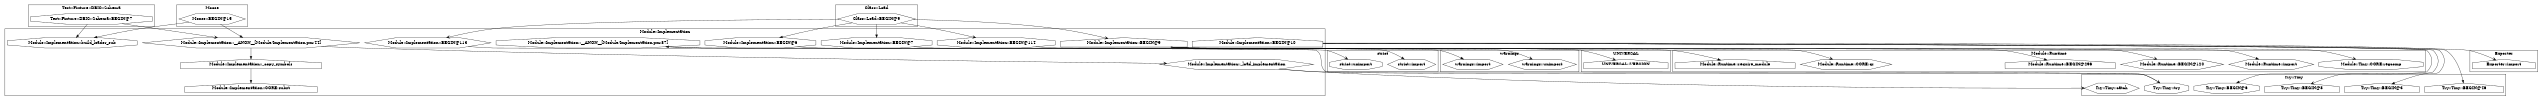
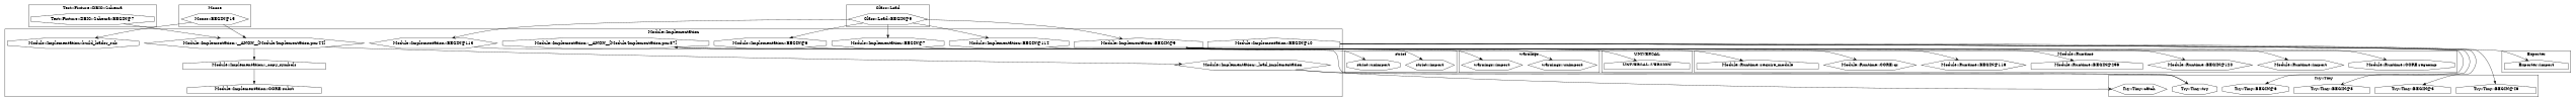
  digraph {
    node [shape=hexagon]
    edge [arrowhead=normal]
    "Test::Fixture::DBIC::Schema::BEGIN@7" [shape=octagon]
    "Moose::BEGIN@15"
    "Try::Tiny::BEGIN@6" [shape=octagon]
    "Try::Tiny::catch"
    "Try::Tiny::BEGIN@8" [shape=house]
    "Try::Tiny::BEGIN@3" [shape=house]
    "Try::Tiny::try" [shape=octagon]
    "Try::Tiny::BEGIN@46" [shape=house]
    "UNIVERSAL::VERSION" [shape=house]
    "Class::Load::BEGIN@9"
-   "Module::Runtime::CORE:regcomp" [shape=octagon label="Module::Tiny::CORE:regcomp"]
+   "Module::Runtime::CORE:regcomp" [shape=octagon]
    "Module::Runtime::import"
    "Module::Runtime::BEGIN@120"
    "Module::Runtime::require_module" [shape=house]
    "Module::Runtime::BEGIN@296" [shape=house]
+   "Module::Runtime::BEGIN@116"
    "Module::Runtime::CORE:qr"
    "Exporter::import" [shape=house]
    "warnings::unimport"
    "warnings::import"
    "Module::Implementation::build_loader_sub" [shape=octagon]
    "Module::Implementation::BEGIN@113"
    "Module::Implementation::BEGIN@7" [shape=octagon]
    "Module::Implementation::BEGIN@9" [shape=house]
    "Module::Implementation::CORE:subst" [shape=house]
    "Module::Implementation::__ANON__[Module/Implementation.pm:87]" [shape=octagon]
    "Module::Implementation::BEGIN@114" [shape=octagon]
    "Module::Implementation::BEGIN@6" [shape=octagon]
    "Module::Implementation::_load_implementation"
    "Module::Implementation::__ANON__[Module/Implementation.pm:44]"
    "Module::Implementation::BEGIN@10" [shape=house]
    "Module::Implementation::_copy_symbols" [shape=house]
    "strict::import"
    "strict::unimport" [shape=octagon]
    subgraph cluster_1 {
      label="Test::Fixture::DBIC::Schema"
      "Test::Fixture::DBIC::Schema::BEGIN@7"
    }
    subgraph cluster_2 {
      label=Moose
      "Moose::BEGIN@15"
    }
    subgraph cluster_3 {
      label="Try::Tiny"
      "Try::Tiny::BEGIN@6"
      "Try::Tiny::catch"
      "Try::Tiny::BEGIN@8"
      "Try::Tiny::BEGIN@3"
      "Try::Tiny::try"
      "Try::Tiny::BEGIN@46"
    }
    subgraph cluster_4 {
      label=UNIVERSAL
      "UNIVERSAL::VERSION"
    }
    subgraph cluster_5 {
      label="Class::Load"
      "Class::Load::BEGIN@9"
    }
    subgraph cluster_6 {
      label="Module::Runtime"
      "Module::Runtime::CORE:regcomp"
      "Module::Runtime::import"
      "Module::Runtime::BEGIN@120"
      "Module::Runtime::require_module"
      "Module::Runtime::BEGIN@296"
+     "Module::Runtime::BEGIN@116"
      "Module::Runtime::CORE:qr"
    }
    subgraph cluster_7 {
      label=Exporter
      "Exporter::import"
    }
    subgraph cluster_8 {
      label=warnings
      "warnings::unimport"
      "warnings::import"
    }
    subgraph cluster_9 {
      label="Module::Implementation"
      "Module::Implementation::build_loader_sub"
      "Module::Implementation::BEGIN@113"
      "Module::Implementation::BEGIN@7"
      "Module::Implementation::BEGIN@9"
      "Module::Implementation::CORE:subst"
      "Module::Implementation::__ANON__[Module/Implementation.pm:87]"
      "Module::Implementation::BEGIN@114"
      "Module::Implementation::BEGIN@6"
      "Module::Implementation::_load_implementation"
      "Module::Implementation::__ANON__[Module/Implementation.pm:44]"
      "Module::Implementation::BEGIN@10"
      "Module::Implementation::_copy_symbols"
    }
    subgraph cluster_10 {
      label="strict"
      "strict::import"
      "strict::unimport"
    }
-   "Test::Fixture::DBIC::Schema::BEGIN@7" -> "Module::Implementation::build_loader_sub"
    "Test::Fixture::DBIC::Schema::BEGIN@7" -> "Module::Implementation::__ANON__[Module/Implementation.pm:44]" [arrowhead=vee]
-   "Moose::BEGIN@15" -> "Module::Implementation::build_loader_sub"
+   "Moose::BEGIN@15" -> "Module::Implementation::build_loader_sub" [arrowhead=vee]
    "Moose::BEGIN@15" -> "Module::Implementation::__ANON__[Module/Implementation.pm:44]"
    "Try::Tiny::try" -> "Module::Implementation::__ANON__[Module/Implementation.pm:87]"
    "Class::Load::BEGIN@9" -> "Module::Implementation::BEGIN@113" [arrowhead=vee]
    "Class::Load::BEGIN@9" -> "Module::Implementation::BEGIN@7"
    "Class::Load::BEGIN@9" -> "Module::Implementation::BEGIN@9" [arrowhead=vee]
    "Class::Load::BEGIN@9" -> "Module::Implementation::BEGIN@114" [arrowhead=vee]
    "Class::Load::BEGIN@9" -> "Module::Implementation::BEGIN@6"
    "Module::Implementation::BEGIN@113" -> "strict::unimport" [arrowhead=vee]
    "Module::Implementation::BEGIN@7" -> "warnings::import"
    "Module::Implementation::BEGIN@9" -> "UNIVERSAL::VERSION" [arrowhead=vee]
    "Module::Implementation::BEGIN@9" -> "Module::Runtime::CORE:regcomp" [arrowhead=vee]
    "Module::Implementation::BEGIN@9" -> "Module::Runtime::import"
    "Module::Implementation::BEGIN@9" -> "Module::Runtime::BEGIN@120" [arrowhead=vee]
    "Module::Implementation::BEGIN@9" -> "Module::Runtime::BEGIN@296"
+   "Module::Implementation::BEGIN@9" -> "Module::Runtime::BEGIN@116" [arrowhead=vee]
    "Module::Implementation::BEGIN@9" -> "Module::Runtime::CORE:qr" [arrowhead=vee]
    "Module::Implementation::__ANON__[Module/Implementation.pm:87]" -> "Module::Runtime::require_module"
    "Module::Implementation::BEGIN@114" -> "warnings::unimport" [arrowhead=vee]
    "Module::Implementation::BEGIN@6" -> "strict::import"
    "Module::Implementation::_load_implementation" -> "Try::Tiny::catch" [arrowhead=vee]
    "Module::Implementation::_load_implementation" -> "Try::Tiny::try" [arrowhead=vee]
    "Module::Implementation::__ANON__[Module/Implementation.pm:44]" -> "Module::Implementation::_load_implementation" [arrowhead=vee]
    "Module::Implementation::__ANON__[Module/Implementation.pm:44]" -> "Module::Implementation::_copy_symbols"
    "Module::Implementation::BEGIN@10" -> "Try::Tiny::BEGIN@6"
    "Module::Implementation::BEGIN@10" -> "Try::Tiny::BEGIN@8" [arrowhead=vee]
    "Module::Implementation::BEGIN@10" -> "Try::Tiny::BEGIN@3"
    "Module::Implementation::BEGIN@10" -> "Try::Tiny::BEGIN@46"
    "Module::Implementation::BEGIN@10" -> "Exporter::import" [arrowhead=vee]
    "Module::Implementation::_copy_symbols" -> "Module::Implementation::CORE:subst"
  }
